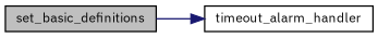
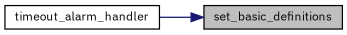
  digraph {
    rankdir=LR
    fontname="IBM Plex Sans"
    node [color=black fontname="IBM Plex Sans" fontsize=10 shape=record style=filled]
    n1 [fillcolor=grey75 fontcolor=black height=0.2 label=set_basic_definitions width=0.4]
    n2 [fillcolor=white height=0.2 label=timeout_alarm_handler width=0.4]
-   n1 -> n2 [color=midnightblue fontname="IBM Plex Sans" fontsize=10 labelfontname=Helvetica labelfontsize=10 style=solid]
+   n2 -> n1 [color=midnightblue fontname="IBM Plex Sans" fontsize=10 labelfontname=Helvetica labelfontsize=10 style=solid]
  }
